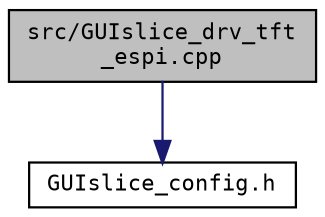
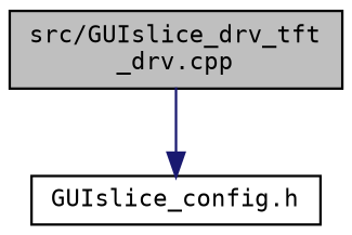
  digraph {
    fontname="DejaVu Sans Mono"
    node [color=black fontname="DejaVu Sans Mono" fontsize=10 shape=record style=filled]
-   n1 [fillcolor=grey75 fontcolor=black height=0.2 label="src/GUIslice_drv_tft\l_espi.cpp" width=0.4]
+   n1 [fillcolor=grey75 fontcolor=black height=0.2 label="src/GUIslice_drv_tft\l_drv.cpp" width=0.4]
    n2 [fillcolor=white height=0.2 label="GUIslice_config.h" width=0.4]
    n1 -> n2 [color=midnightblue fontname="DejaVu Sans Mono" fontsize=10 labelfontname=Helvetica labelfontsize=10 style=solid]
  }
